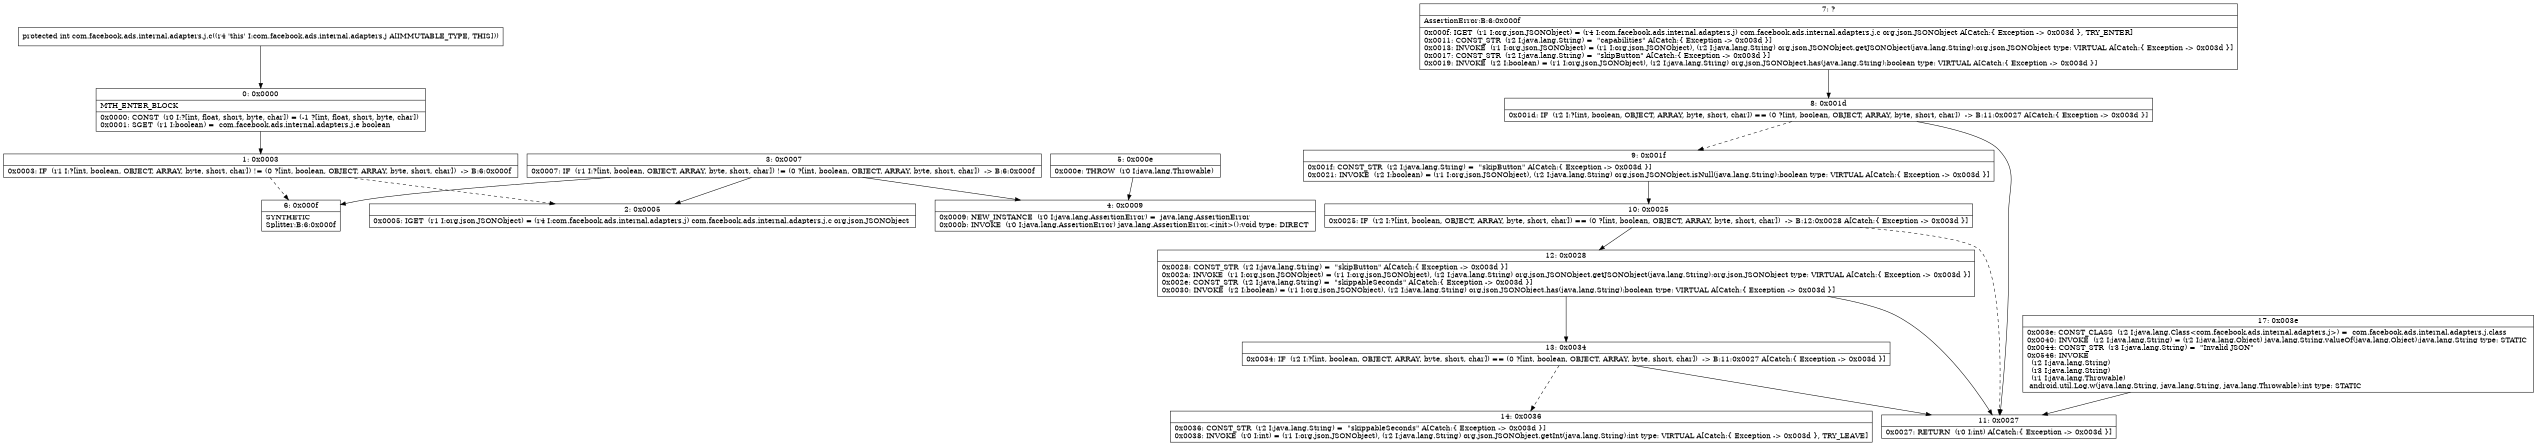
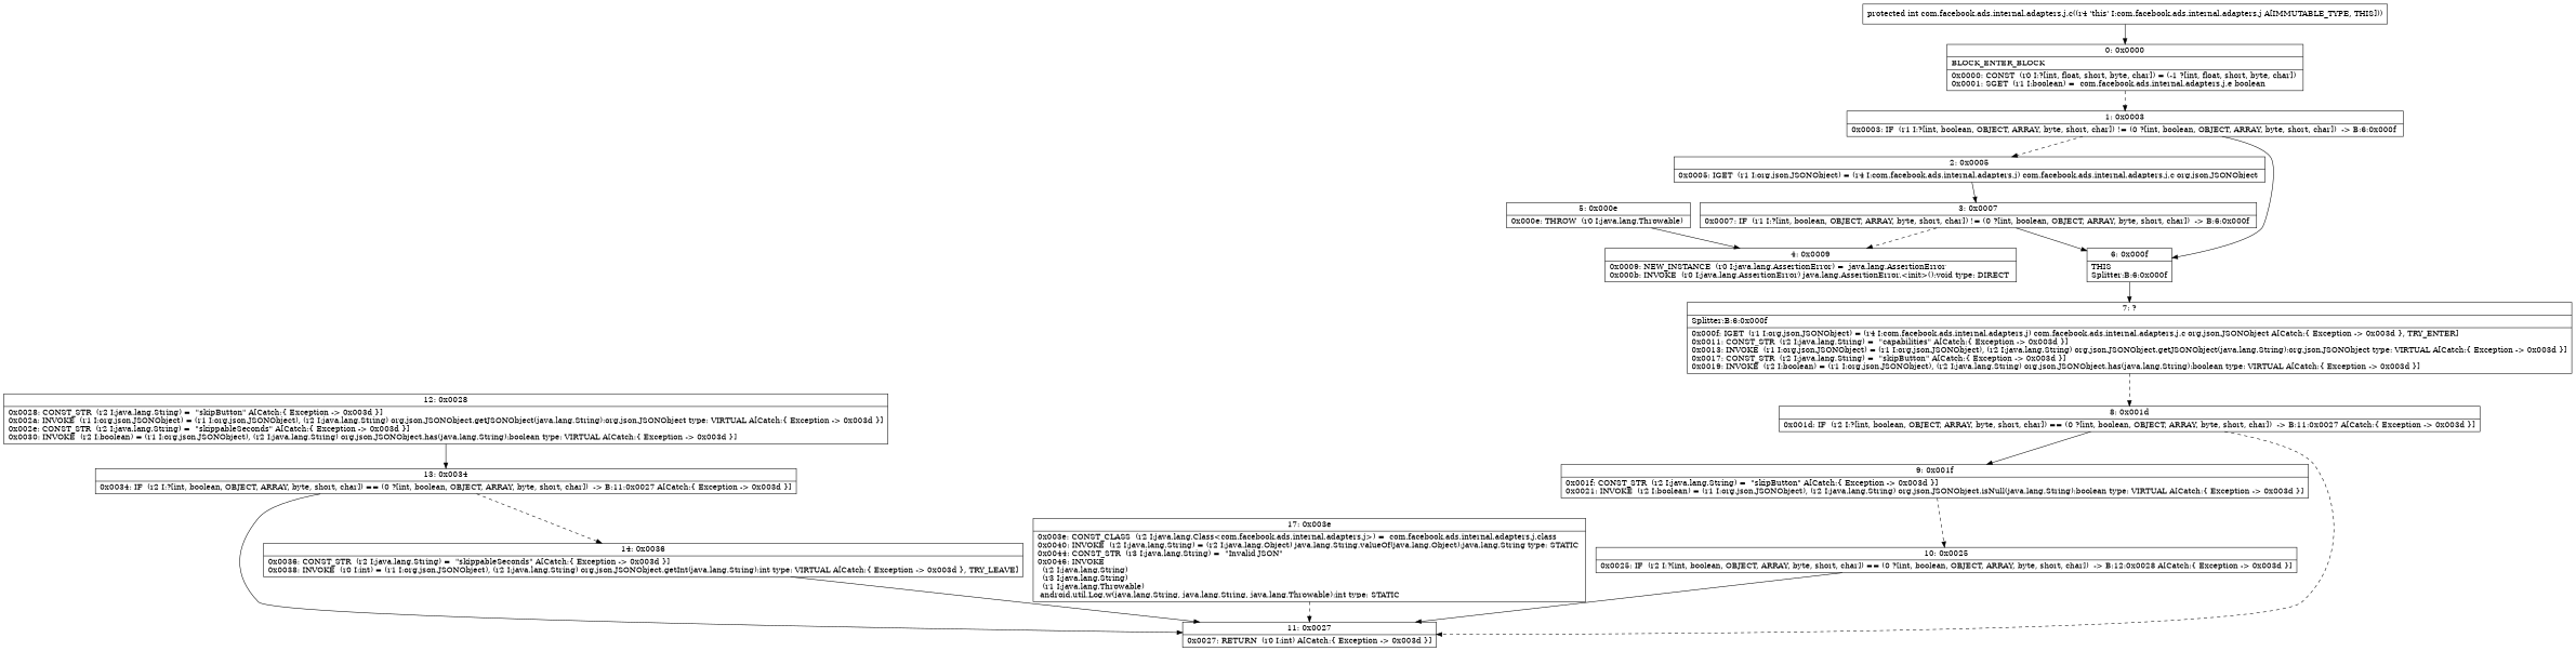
  digraph {
    node [shape=record]
-   n1 [label="{0\:\ 0x0000|MTH_ENTER_BLOCK\l|0x0000: CONST  (r0 I:?[int, float, short, byte, char]) = (\-1 ?[int, float, short, byte, char]) \l0x0001: SGET  (r1 I:boolean) =  com.facebook.ads.internal.adapters.j.e boolean \l}"]
+   n1 [label="{0\:\ 0x0000|BLOCK_ENTER_BLOCK\l|0x0000: CONST  (r0 I:?[int, float, short, byte, char]) = (\-1 ?[int, float, short, byte, char]) \l0x0001: SGET  (r1 I:boolean) =  com.facebook.ads.internal.adapters.j.e boolean \l}"]
    n2 [label="{1\:\ 0x0003|0x0003: IF  (r1 I:?[int, boolean, OBJECT, ARRAY, byte, short, char]) != (0 ?[int, boolean, OBJECT, ARRAY, byte, short, char])  \-\> B:6:0x000f \l}"]
    n3 [label="{2\:\ 0x0005|0x0005: IGET  (r1 I:org.json.JSONObject) = (r4 I:com.facebook.ads.internal.adapters.j) com.facebook.ads.internal.adapters.j.c org.json.JSONObject \l}"]
-   n4 [label="{6\:\ 0x000f|SYNTHETIC\lSplitter:B:6:0x000f\l}"]
+   n4 [label="{6\:\ 0x000f|THIS\lSplitter:B:6:0x000f\l}"]
    n5 [label="{3\:\ 0x0007|0x0007: IF  (r1 I:?[int, boolean, OBJECT, ARRAY, byte, short, char]) != (0 ?[int, boolean, OBJECT, ARRAY, byte, short, char])  \-\> B:6:0x000f \l}"]
-   n6 [label="{7\:\ ?|AssertionError:B:6:0x000f\l|0x000f: IGET  (r1 I:org.json.JSONObject) = (r4 I:com.facebook.ads.internal.adapters.j) com.facebook.ads.internal.adapters.j.c org.json.JSONObject A[Catch:\{ Exception \-\> 0x003d \}, TRY_ENTER]\l0x0011: CONST_STR  (r2 I:java.lang.String) =  \"capabilities\" A[Catch:\{ Exception \-\> 0x003d \}]\l0x0013: INVOKE  (r1 I:org.json.JSONObject) = (r1 I:org.json.JSONObject), (r2 I:java.lang.String) org.json.JSONObject.getJSONObject(java.lang.String):org.json.JSONObject type: VIRTUAL A[Catch:\{ Exception \-\> 0x003d \}]\l0x0017: CONST_STR  (r2 I:java.lang.String) =  \"skipButton\" A[Catch:\{ Exception \-\> 0x003d \}]\l0x0019: INVOKE  (r2 I:boolean) = (r1 I:org.json.JSONObject), (r2 I:java.lang.String) org.json.JSONObject.has(java.lang.String):boolean type: VIRTUAL A[Catch:\{ Exception \-\> 0x003d \}]\l}"]
+   n6 [label="{7\:\ ?|Splitter:B:6:0x000f\l|0x000f: IGET  (r1 I:org.json.JSONObject) = (r4 I:com.facebook.ads.internal.adapters.j) com.facebook.ads.internal.adapters.j.c org.json.JSONObject A[Catch:\{ Exception \-\> 0x003d \}, TRY_ENTER]\l0x0011: CONST_STR  (r2 I:java.lang.String) =  \"capabilities\" A[Catch:\{ Exception \-\> 0x003d \}]\l0x0013: INVOKE  (r1 I:org.json.JSONObject) = (r1 I:org.json.JSONObject), (r2 I:java.lang.String) org.json.JSONObject.getJSONObject(java.lang.String):org.json.JSONObject type: VIRTUAL A[Catch:\{ Exception \-\> 0x003d \}]\l0x0017: CONST_STR  (r2 I:java.lang.String) =  \"skipButton\" A[Catch:\{ Exception \-\> 0x003d \}]\l0x0019: INVOKE  (r2 I:boolean) = (r1 I:org.json.JSONObject), (r2 I:java.lang.String) org.json.JSONObject.has(java.lang.String):boolean type: VIRTUAL A[Catch:\{ Exception \-\> 0x003d \}]\l}"]
    n7 [label="{4\:\ 0x0009|0x0009: NEW_INSTANCE  (r0 I:java.lang.AssertionError) =  java.lang.AssertionError \l0x000b: INVOKE  (r0 I:java.lang.AssertionError) java.lang.AssertionError.\<init\>():void type: DIRECT \l}"]
    n8 [label="{5\:\ 0x000e|0x000e: THROW  (r0 I:java.lang.Throwable) \l}"]
    n9 [label="{8\:\ 0x001d|0x001d: IF  (r2 I:?[int, boolean, OBJECT, ARRAY, byte, short, char]) == (0 ?[int, boolean, OBJECT, ARRAY, byte, short, char])  \-\> B:11:0x0027 A[Catch:\{ Exception \-\> 0x003d \}]\l}"]
    n10 [label="{9\:\ 0x001f|0x001f: CONST_STR  (r2 I:java.lang.String) =  \"skipButton\" A[Catch:\{ Exception \-\> 0x003d \}]\l0x0021: INVOKE  (r2 I:boolean) = (r1 I:org.json.JSONObject), (r2 I:java.lang.String) org.json.JSONObject.isNull(java.lang.String):boolean type: VIRTUAL A[Catch:\{ Exception \-\> 0x003d \}]\l}"]
    n11 [label="{11\:\ 0x0027|0x0027: RETURN  (r0 I:int) A[Catch:\{ Exception \-\> 0x003d \}]\l}"]
    n12 [label="{10\:\ 0x0025|0x0025: IF  (r2 I:?[int, boolean, OBJECT, ARRAY, byte, short, char]) == (0 ?[int, boolean, OBJECT, ARRAY, byte, short, char])  \-\> B:12:0x0028 A[Catch:\{ Exception \-\> 0x003d \}]\l}"]
    n13 [label="{12\:\ 0x0028|0x0028: CONST_STR  (r2 I:java.lang.String) =  \"skipButton\" A[Catch:\{ Exception \-\> 0x003d \}]\l0x002a: INVOKE  (r1 I:org.json.JSONObject) = (r1 I:org.json.JSONObject), (r2 I:java.lang.String) org.json.JSONObject.getJSONObject(java.lang.String):org.json.JSONObject type: VIRTUAL A[Catch:\{ Exception \-\> 0x003d \}]\l0x002e: CONST_STR  (r2 I:java.lang.String) =  \"skippableSeconds\" A[Catch:\{ Exception \-\> 0x003d \}]\l0x0030: INVOKE  (r2 I:boolean) = (r1 I:org.json.JSONObject), (r2 I:java.lang.String) org.json.JSONObject.has(java.lang.String):boolean type: VIRTUAL A[Catch:\{ Exception \-\> 0x003d \}]\l}"]
    n14 [label="{13\:\ 0x0034|0x0034: IF  (r2 I:?[int, boolean, OBJECT, ARRAY, byte, short, char]) == (0 ?[int, boolean, OBJECT, ARRAY, byte, short, char])  \-\> B:11:0x0027 A[Catch:\{ Exception \-\> 0x003d \}]\l}"]
    n15 [label="{14\:\ 0x0036|0x0036: CONST_STR  (r2 I:java.lang.String) =  \"skippableSeconds\" A[Catch:\{ Exception \-\> 0x003d \}]\l0x0038: INVOKE  (r0 I:int) = (r1 I:org.json.JSONObject), (r2 I:java.lang.String) org.json.JSONObject.getInt(java.lang.String):int type: VIRTUAL A[Catch:\{ Exception \-\> 0x003d \}, TRY_LEAVE]\l}"]
-   n16 [label="{17\:\ 0x003e|0x003e: CONST_CLASS  (r2 I:java.lang.Class\<com.facebook.ads.internal.adapters.j\>) =  com.facebook.ads.internal.adapters.j.class \l0x0040: INVOKE  (r2 I:java.lang.String) = (r2 I:java.lang.Object) java.lang.String.valueOf(java.lang.Object):java.lang.String type: STATIC \l0x0044: CONST_STR  (r3 I:java.lang.String) =  \"Invalid JSON\" \l0x0546: INVOKE  \l  (r2 I:java.lang.String)\l  (r3 I:java.lang.String)\l  (r1 I:java.lang.Throwable)\l android.util.Log.w(java.lang.String, java.lang.String, java.lang.Throwable):int type: STATIC \l}"]
+   n16 [label="{17\:\ 0x003e|0x003e: CONST_CLASS  (r2 I:java.lang.Class\<com.facebook.ads.internal.adapters.j\>) =  com.facebook.ads.internal.adapters.j.class \l0x0040: INVOKE  (r2 I:java.lang.String) = (r2 I:java.lang.Object) java.lang.String.valueOf(java.lang.Object):java.lang.String type: STATIC \l0x0044: CONST_STR  (r3 I:java.lang.String) =  \"Invalid JSON\" \l0x0046: INVOKE  \l  (r2 I:java.lang.String)\l  (r3 I:java.lang.String)\l  (r1 I:java.lang.Throwable)\l android.util.Log.w(java.lang.String, java.lang.String, java.lang.Throwable):int type: STATIC \l}"]
    n17 [label="{protected int com.facebook.ads.internal.adapters.j.c((r4 'this' I:com.facebook.ads.internal.adapters.j A[IMMUTABLE_TYPE, THIS])) }"]
-   n1 -> n2
+   n1 -> n2 [style=dashed]
    n2 -> n3 [style=dashed]
-   n2 -> n4 [style=dashed]
-   n5 -> n3
+   n2 -> n4
+   n3 -> n5
+   n4 -> n6
    n5 -> n4
-   n5 -> n7 [style=solid]
-   n6 -> n9
+   n5 -> n7 [style=dashed]
+   n6 -> n9 [style=dashed]
    n8 -> n7
-   n9 -> n10 [style=dashed]
-   n9 -> n11
-   n10 -> n12
-   n12 -> n11 [style=dashed]
-   n12 -> n13
+   n9 -> n10 [style=solid]
+   n9 -> n11 [style=dashed]
+   n10 -> n12 [style=dashed]
+   n12 -> n11 [style=solid]
    n13 -> n14
    n14 -> n11
    n14 -> n15 [style=dashed]
-   n13 -> n11
-   n16 -> n11
+   n15 -> n11
+   n16 -> n11 [style=dashed]
    n17 -> n1
  }
